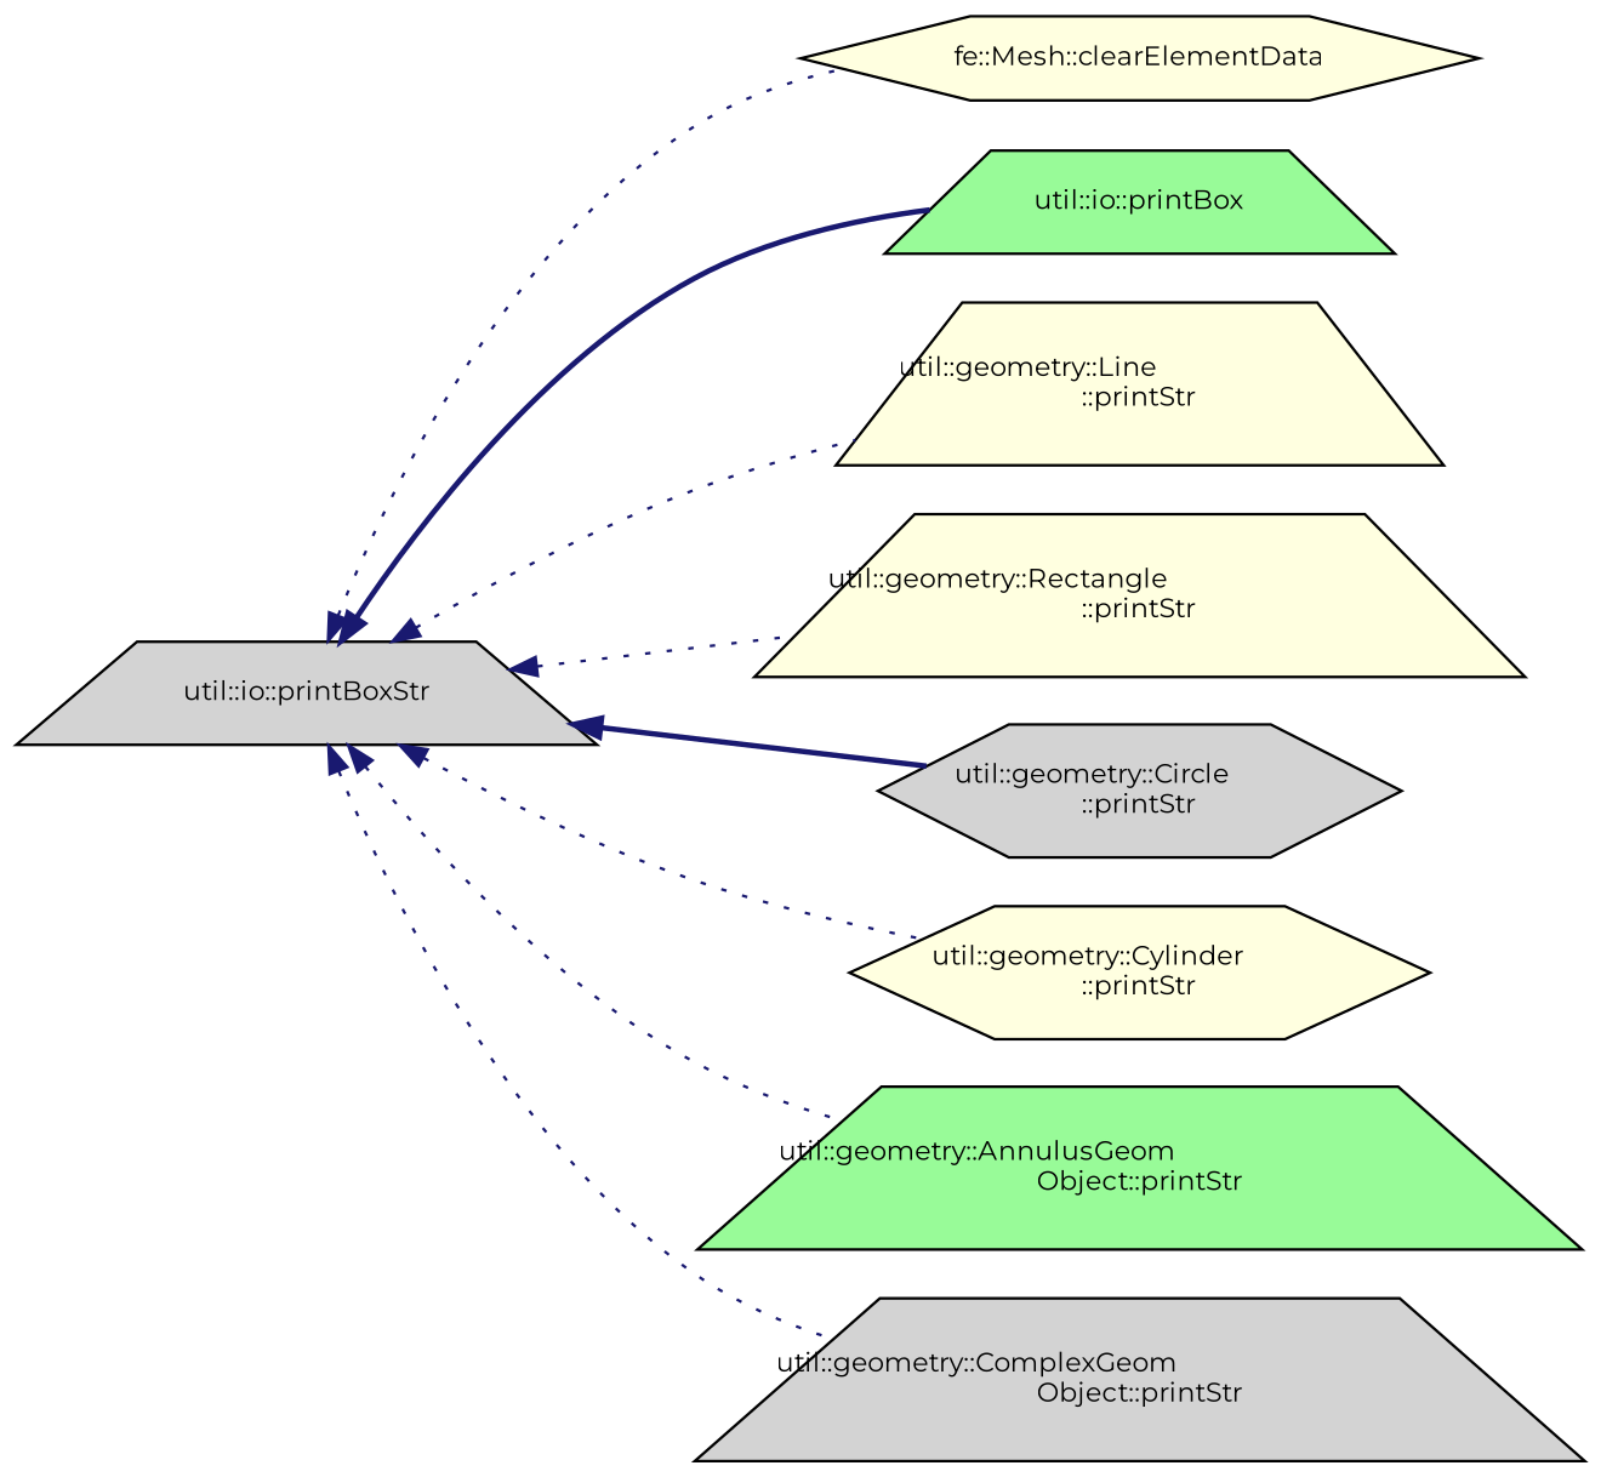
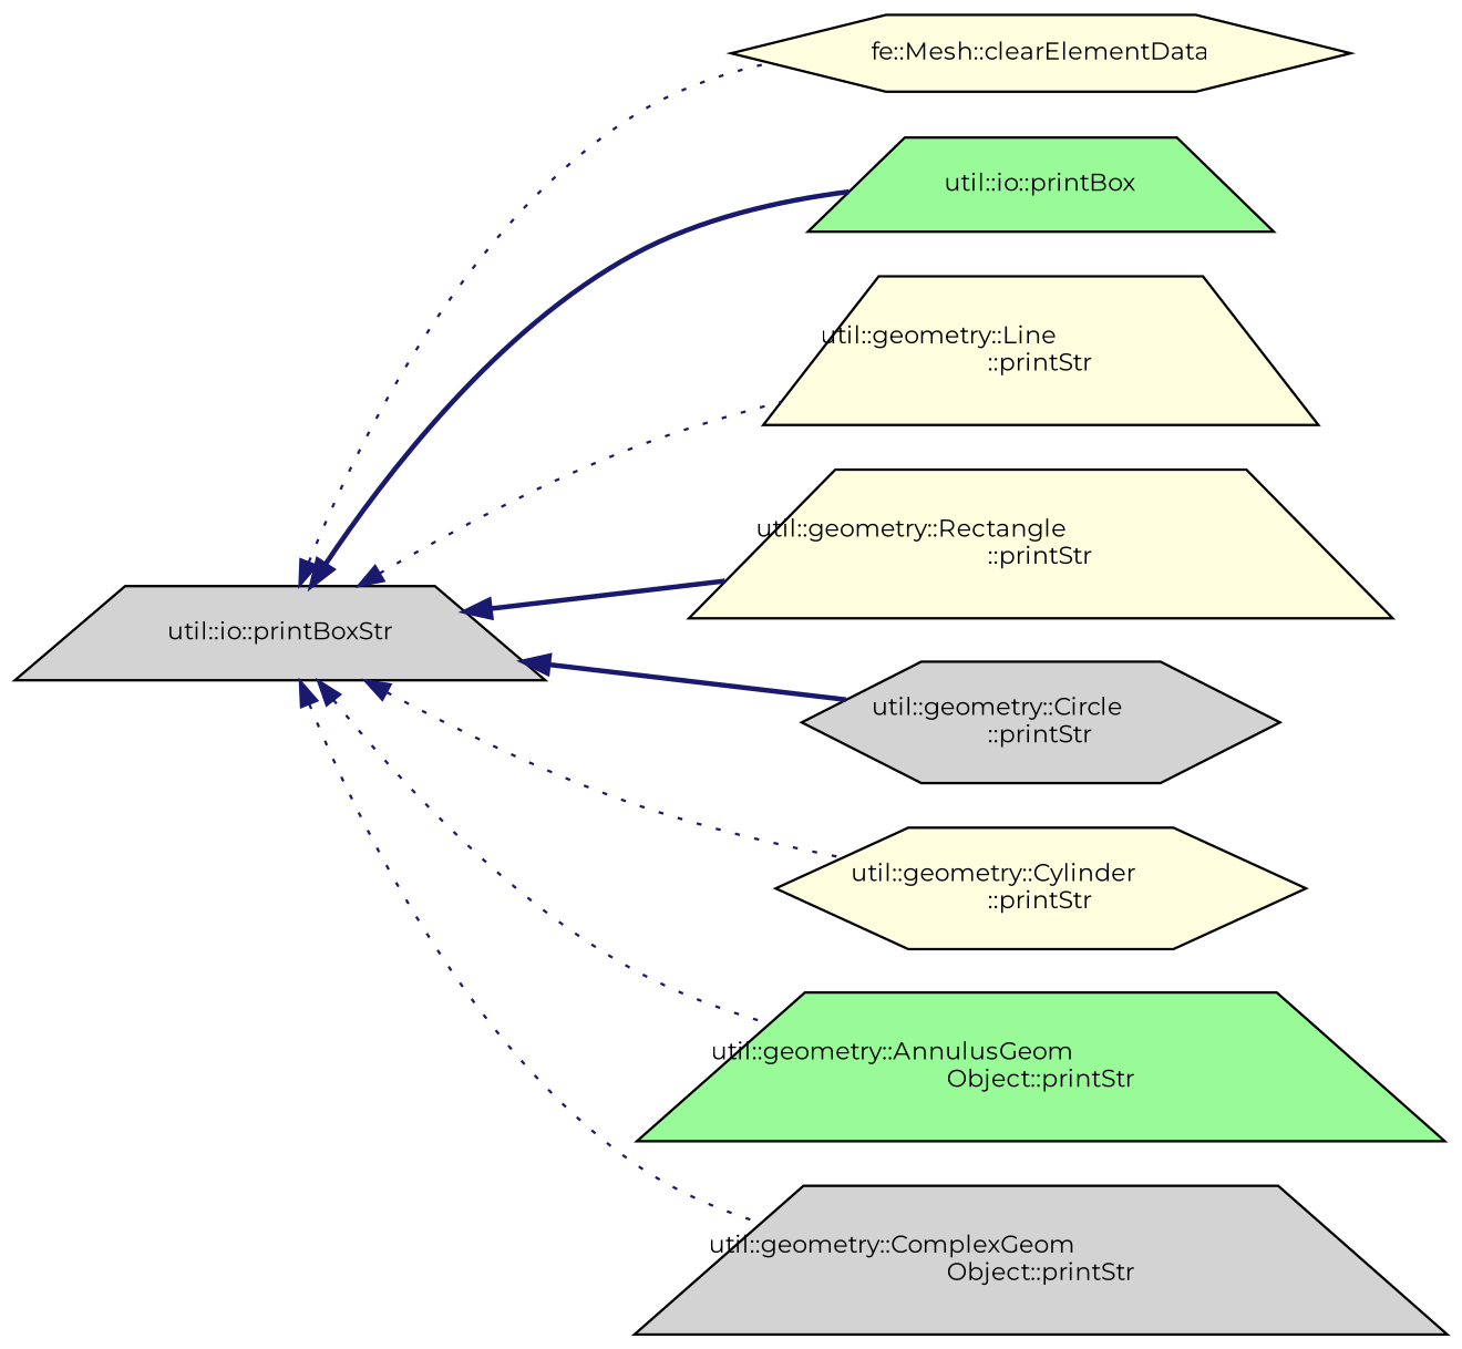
  digraph {
    fontname=Montserrat
    rankdir=LR
    node [color=black fillcolor=lightyellow fontname=Montserrat fontsize=10 shape=trapezium style=filled]
    edge [color=midnightblue dir=back fontname=Montserrat fontsize=10 labelfontname=Helvetica labelfontsize=10 style=dotted]
    n1 [fillcolor=lightgrey fontcolor=black height=0.2 label="util::io::printBoxStr" width=0.4]
    n2 [height=0.2 label="fe::Mesh::clearElementData" shape=hexagon width=0.4]
    n3 [fillcolor=palegreen height=0.2 label="util::io::printBox" width=0.4]
    n4 [height=0.2 label="util::geometry::Line\l::printStr" width=0.4]
    n5 [height=0.2 label="util::geometry::Rectangle\l::printStr" width=0.4]
    n6 [fillcolor=lightgrey height=0.2 label="util::geometry::Circle\l::printStr" shape=hexagon width=0.4]
    n7 [height=0.2 label="util::geometry::Cylinder\l::printStr" shape=hexagon width=0.4]
    n8 [fillcolor=palegreen height=0.2 label="util::geometry::AnnulusGeom\lObject::printStr" width=0.4]
    n9 [fillcolor=lightgrey height=0.2 label="util::geometry::ComplexGeom\lObject::printStr" width=0.4]
    n1 -> n2
    n1 -> n3 [style=bold]
    n1 -> n4
-   n1 -> n5
+   n1 -> n5 [style=bold]
    n1 -> n6 [style=bold]
    n1 -> n7
    n1 -> n8
    n1 -> n9
  }
